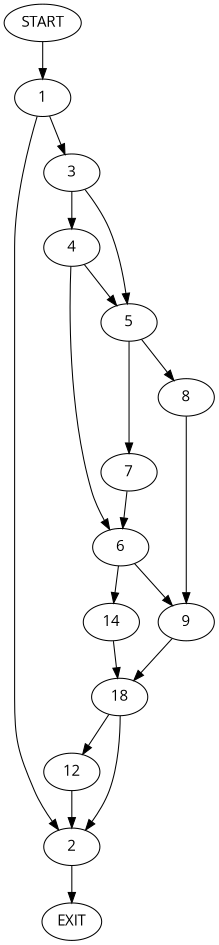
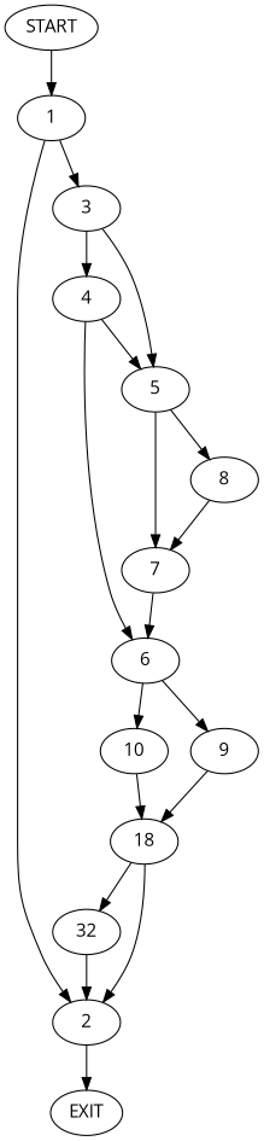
  digraph {
    fontname="Open Sans"
    node [fontname="Open Sans"]
    edge [fontname="Open Sans"]
    n1 [label=START]
    1
    2
    3
    n5 [label=EXIT]
    4
    5
    6
    7
    8
    9
-   10 [label=14]
+   10
    n13 [label=18]
-   12
+   12 [label=32]
    n1 -> 1
    1 -> 2
    1 -> 3
    2 -> n5
    3 -> 4
    3 -> 5
    4 -> 5
    4 -> 6
    5 -> 7
    5 -> 8
    6 -> 9
    6 -> 10
    7 -> 6
-   8 -> 9
+   8 -> 7
    9 -> n13
    10 -> n13
    n13 -> 2
    n13 -> 12
    12 -> 2
  }
